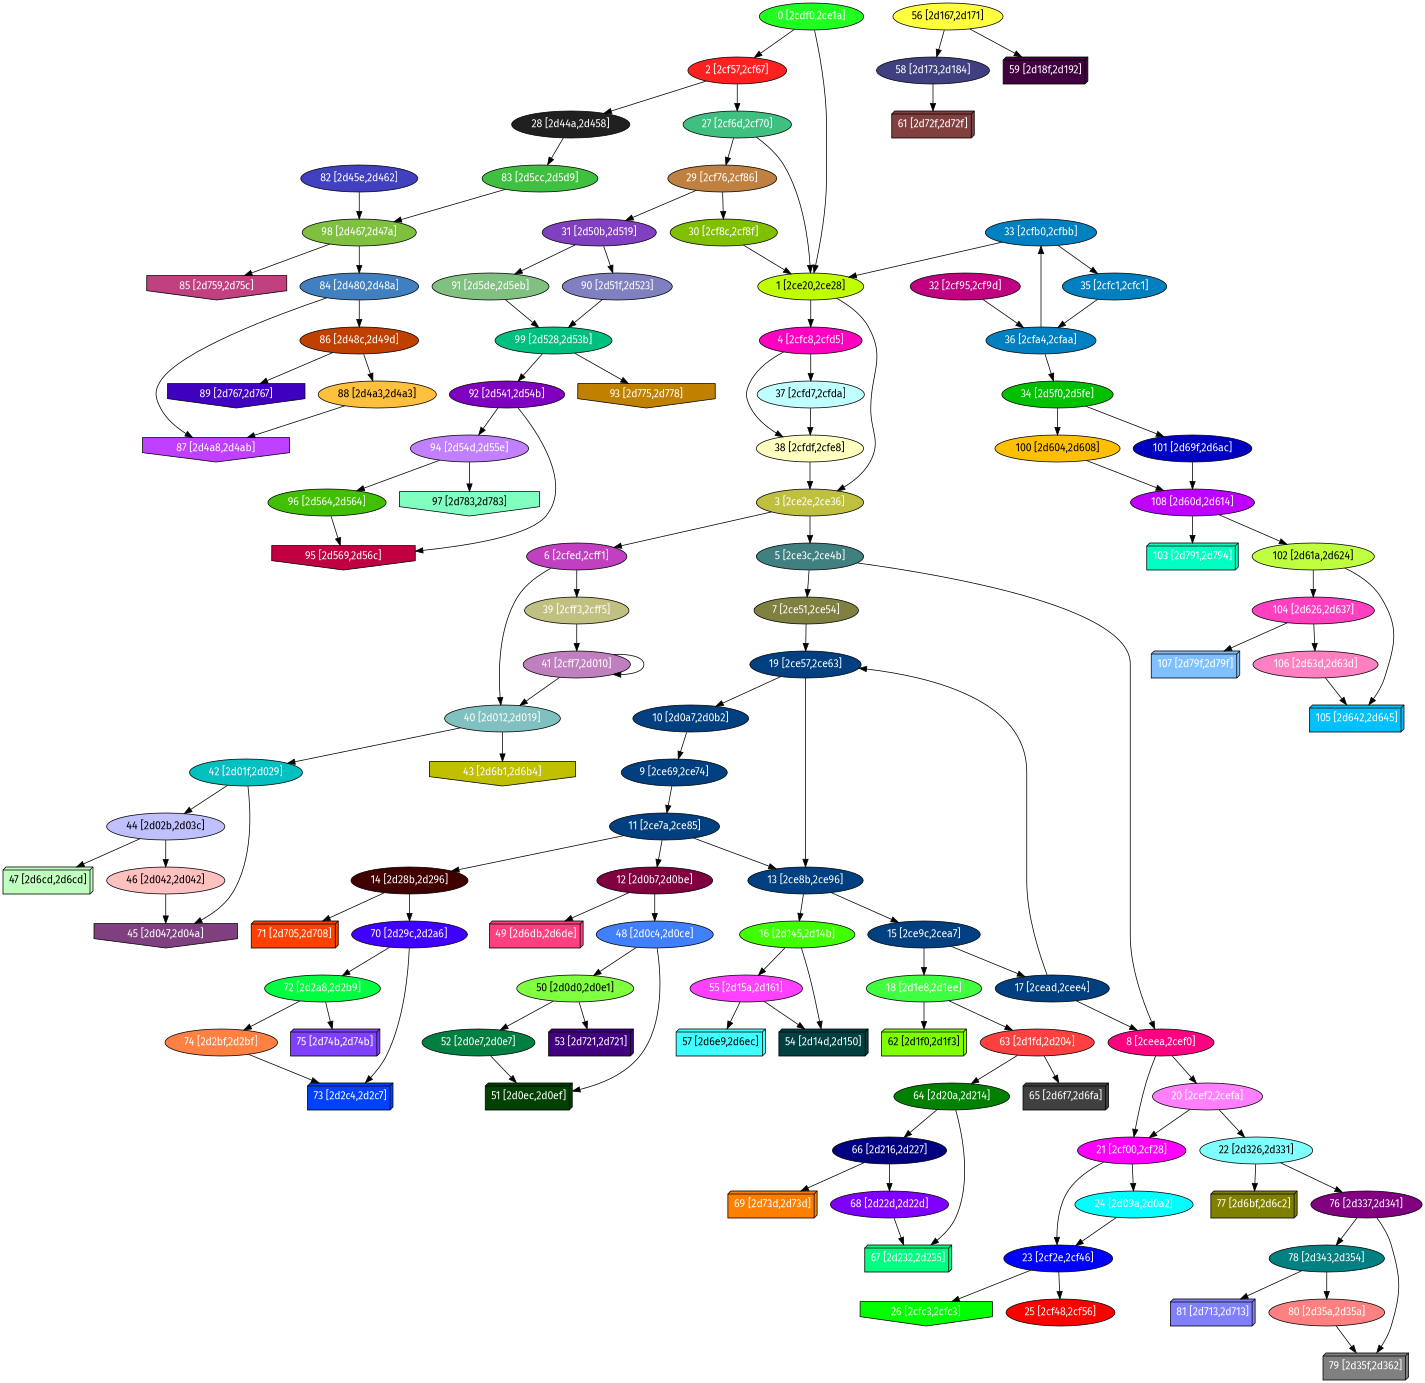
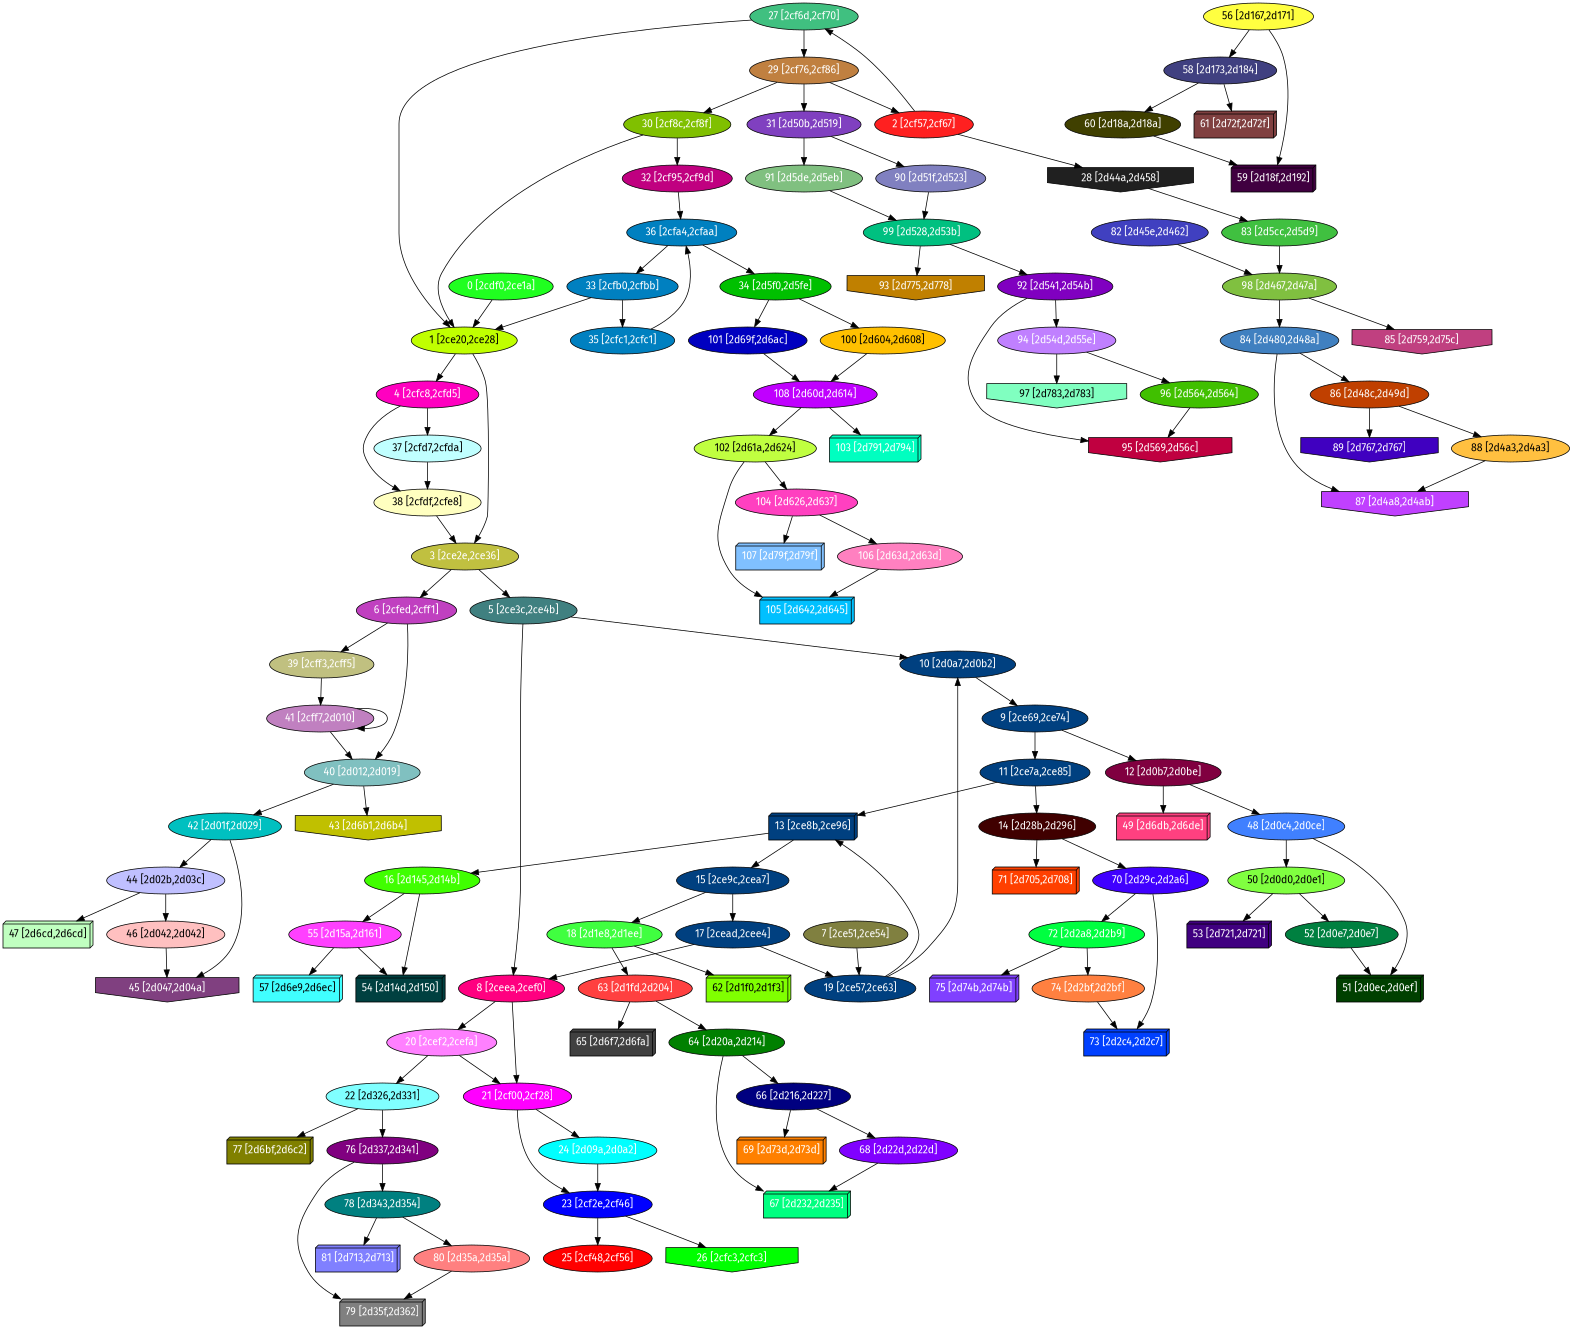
  digraph {
    fontname="Fira Sans"
    node [fillcolor="#004080" fontcolor="#ffffff" fontname="Fira Sans" shape=oval style=filled]
    edge [fontname="Fira Sans"]
    n1 [fillcolor="#20FF20" label="0 [2cdf0,2ce1a]"]
    n2 [fillcolor="#C0FF00" fontcolor="#000000" label="1 [2ce20,2ce28]"]
    n3 [fillcolor="#FF2020" label="2 [2cf57,2cf67]"]
    n4 [fillcolor="#C0C040" label="3 [2ce2e,2ce36]"]
    n5 [fillcolor="#FF00C0" label="4 [2cfc8,2cfd5]"]
    n6 [fillcolor="#40C080" label="27 [2cf6d,2cf70]"]
-   n7 [fillcolor="#202020" label="28 [2d44a,2d458]"]
+   n7 [fillcolor="#202020" label="28 [2d44a,2d458]" shape=invhouse]
    n8 [fillcolor="#408080" label="5 [2ce3c,2ce4b]"]
    n9 [fillcolor="#C040C0" label="6 [2cfed,2cff1]"]
    n10 [fillcolor="#C0FFFF" fontcolor="#000000" label="37 [2cfd7,2cfda]"]
    n11 [fillcolor="#FFFFC0" fontcolor="#000000" label="38 [2cfdf,2cfe8]"]
    n12 [fillcolor="#C08040" label="29 [2cf76,2cf86]"]
    n13 [fillcolor="#40C040" label="83 [2d5cc,2d5d9]"]
    n14 [fillcolor="#808040" label="7 [2ce51,2ce54]"]
    n15 [fillcolor="#FF0080" label="8 [2ceea,2cef0]"]
    n16 [fillcolor="#C0C080" label="39 [2cff3,2cff5]"]
    n17 [fillcolor="#80C0C0" label="40 [2d012,2d019]"]
    n18 [label="19 [2ce57,2ce63]"]
    n19 [fillcolor="#FF80FF" label="20 [2cef2,2cefa]"]
    n20 [fillcolor="#FF00FF" label="21 [2cf00,2cf28]"]
    n21 [fillcolor="#C080C0" label="41 [2cff7,2d010]"]
    n22 [fillcolor="#00C0C0" label="42 [2d01f,2d029]"]
    n23 [fillcolor="#C0C000" label="43 [2d6b1,2d6b4]" shape=invhouse]
    n24 [label="10 [2d0a7,2d0b2]"]
-   n25 [label="13 [2ce8b,2ce96]"]
+   n25 [label="13 [2ce8b,2ce96]" shape=box3d]
    n26 [fillcolor="#80FFFF" fontcolor="#000000" label="22 [2d326,2d331]"]
    n27 [fillcolor="#0000FF" label="23 [2cf2e,2cf46]"]
    n28 [fillcolor="#00FFFF" label="24 [2d09a,2d0a2]"]
    n29 [label="9 [2ce69,2ce74]"]
    n30 [label="11 [2ce7a,2ce85]"]
    n31 [fillcolor="#800040" label="12 [2d0b7,2d0be]"]
    n32 [fillcolor="#400000" label="14 [2d28b,2d296]"]
    n33 [fillcolor="#4080FF" label="48 [2d0c4,2d0ce]"]
    n34 [fillcolor="#FF4080" label="49 [2d6db,2d6de]" shape=box3d]
    n35 [label="15 [2ce9c,2cea7]"]
    n36 [fillcolor="#40FF00" label="16 [2d145,2d14b]"]
    n37 [fillcolor="#4000FF" label="70 [2d29c,2d2a6]"]
    n38 [fillcolor="#FF4000" label="71 [2d705,2d708]" shape=box3d]
    n39 [fillcolor="#80FF40" fontcolor="#000000" label="50 [2d0d0,2d0e1]"]
    n40 [fillcolor="#004000" label="51 [2d0ec,2d0ef]" shape=box3d]
    n41 [label="17 [2cead,2cee4]"]
    n42 [fillcolor="#40FF40" label="18 [2d1e8,2d1ee]"]
    n43 [fillcolor="#004040" label="54 [2d14d,2d150]" shape=box3d]
    n44 [fillcolor="#FF40FF" label="55 [2d15a,2d161]"]
    n45 [fillcolor="#00FF40" label="72 [2d2a8,2d2b9]"]
    n46 [fillcolor="#0040FF" label="73 [2d2c4,2d2c7]" shape=box3d]
    n47 [fillcolor="#80FF00" fontcolor="#000000" label="62 [2d1f0,2d1f3]" shape=box3d]
    n48 [fillcolor="#FF4040" label="63 [2d1fd,2d204]"]
    n49 [fillcolor="#40FFFF" fontcolor="#000000" label="57 [2d6e9,2d6ec]" shape=box3d]
    n50 [fillcolor="#008000" label="64 [2d20a,2d214]"]
    n51 [fillcolor="#404040" label="65 [2d6f7,2d6fa]" shape=box3d]
    n52 [fillcolor="#800080" label="76 [2d337,2d341]"]
    n53 [fillcolor="#808000" label="77 [2d6bf,2d6c2]" shape=box3d]
    n54 [fillcolor="#FF0000" label="25 [2cf48,2cf56]"]
    n55 [fillcolor="#00FF00" label="26 [2cfc3,2cfc3]" shape=invhouse]
    n56 [fillcolor="#008080" label="78 [2d343,2d354]"]
    n57 [fillcolor="#808080" label="79 [2d35f,2d362]" shape=box3d]
    n58 [fillcolor="#80C000" label="30 [2cf8c,2cf8f]"]
    n59 [fillcolor="#8040C0" label="31 [2d50b,2d519]"]
    n60 [fillcolor="#4040C0" label="82 [2d45e,2d462]"]
    n61 [fillcolor="#80C040" label="98 [2d467,2d47a]"]
    n62 [fillcolor="#C00080" label="32 [2cf95,2cf9d]"]
    n63 [fillcolor="#8080C0" label="90 [2d51f,2d523]"]
    n64 [fillcolor="#80C080" label="91 [2d5de,2d5eb]"]
    n65 [fillcolor="#0080C0" label="36 [2cfa4,2cfaa]"]
    n66 [fillcolor="#00C080" label="99 [2d528,2d53b]"]
    n67 [fillcolor="#0080C0" label="33 [2cfb0,2cfbb]"]
    n68 [fillcolor="#00C000" label="34 [2d5f0,2d5fe]"]
    n69 [fillcolor="#0080C0" label="35 [2cfc1,2cfc1]"]
    n70 [fillcolor="#FFC000" fontcolor="#000000" label="100 [2d604,2d608]"]
    n71 [fillcolor="#0000C0" label="101 [2d69f,2d6ac]"]
    n72 [fillcolor="#C000FF" label="108 [2d60d,2d614]"]
    n73 [fillcolor="#C0C0FF" fontcolor="#000000" label="44 [2d02b,2d03c]"]
    n74 [fillcolor="#804080" label="45 [2d047,2d04a]" shape=invhouse]
    n75 [fillcolor="#FFC0C0" fontcolor="#000000" label="46 [2d042,2d042]"]
    n76 [fillcolor="#C0FFC0" fontcolor="#000000" label="47 [2d6cd,2d6cd]" shape=box3d]
    n77 [fillcolor="#008040" label="52 [2d0e7,2d0e7]"]
    n78 [fillcolor="#400080" label="53 [2d721,2d721]" shape=box3d]
    n79 [fillcolor="#FFFF40" fontcolor="#000000" label="56 [2d167,2d171]"]
    n80 [fillcolor="#404080" label="58 [2d173,2d184]"]
    n81 [fillcolor="#400040" label="59 [2d18f,2d192]" shape=box3d]
+   n82 [fillcolor="#404000" label="60 [2d18a,2d18a]"]
    n83 [fillcolor="#804040" label="61 [2d72f,2d72f]" shape=box3d]
    n84 [fillcolor="#000080" label="66 [2d216,2d227]"]
    n85 [fillcolor="#00FF80" label="67 [2d232,2d235]" shape=box3d]
    n86 [fillcolor="#8000FF" label="68 [2d22d,2d22d]"]
    n87 [fillcolor="#FF8000" label="69 [2d73d,2d73d]" shape=box3d]
    n88 [fillcolor="#FF8040" label="74 [2d2bf,2d2bf]"]
    n89 [fillcolor="#8040FF" label="75 [2d74b,2d74b]" shape=box3d]
    n90 [fillcolor="#FF8080" label="80 [2d35a,2d35a]"]
    n91 [fillcolor="#8080FF" label="81 [2d713,2d713]" shape=box3d]
    n92 [fillcolor="#4080C0" label="84 [2d480,2d48a]"]
    n93 [fillcolor="#C04080" label="85 [2d759,2d75c]" shape=invhouse]
    n94 [fillcolor="#C04000" label="86 [2d48c,2d49d]"]
    n95 [fillcolor="#C040FF" label="87 [2d4a8,2d4ab]" shape=invhouse]
    n96 [fillcolor="#FFC040" fontcolor="#000000" label="88 [2d4a3,2d4a3]"]
    n97 [fillcolor="#4000C0" label="89 [2d767,2d767]" shape=invhouse]
    n98 [fillcolor="#8000C0" label="92 [2d541,2d54b]"]
    n99 [fillcolor="#C08000" label="93 [2d775,2d778]" shape=invhouse]
    n100 [fillcolor="#C080FF" label="94 [2d54d,2d55e]"]
    n101 [fillcolor="#C00040" label="95 [2d569,2d56c]" shape=invhouse]
    n102 [fillcolor="#40C000" label="96 [2d564,2d564]"]
    n103 [fillcolor="#80FFC0" fontcolor="#000000" label="97 [2d783,2d783]" shape=invhouse]
    n104 [fillcolor="#C0FF40" fontcolor="#000000" label="102 [2d61a,2d624]"]
    n105 [fillcolor="#00FFC0" label="103 [2d791,2d794]" shape=box3d]
    n106 [fillcolor="#FF40C0" label="104 [2d626,2d637]"]
    n107 [fillcolor="#00C0FF" label="105 [2d642,2d645]" shape=box3d]
    n108 [fillcolor="#FF80C0" label="106 [2d63d,2d63d]"]
    n109 [fillcolor="#80C0FF" label="107 [2d79f,2d79f]" shape=box3d]
    n1 -> n2
-   n1 -> n3
+   n12 -> n3
    n2 -> n4
    n2 -> n5
    n3 -> n6
    n3 -> n7
    n4 -> n8
    n4 -> n9
    n5 -> n10
    n5 -> n11
    n6 -> n2
    n6 -> n12
    n7 -> n13
-   n8 -> n14
+   n8 -> n24
    n8 -> n15
    n9 -> n16
    n9 -> n17
    n10 -> n11
    n11 -> n4
    n12 -> n58
    n12 -> n59
    n13 -> n61
    n14 -> n18
    n15 -> n19
    n15 -> n20
    n16 -> n21
    n17 -> n22
    n17 -> n23
    n18 -> n24
    n18 -> n25
    n19 -> n20
    n19 -> n26
    n20 -> n27
    n20 -> n28
    n21 -> n17
    n21 -> n21
    n22 -> n73
    n22 -> n74
    n24 -> n29
    n25 -> n35
    n25 -> n36
    n26 -> n52
    n26 -> n53
    n27 -> n54
    n27 -> n55
    n28 -> n27
    n29 -> n30
-   n30 -> n31
+   n29 -> n31
    n30 -> n25
    n30 -> n32
    n31 -> n33
    n31 -> n34
    n32 -> n37
    n32 -> n38
    n33 -> n39
    n33 -> n40
    n35 -> n41
    n35 -> n42
    n36 -> n43
    n36 -> n44
    n37 -> n45
    n37 -> n46
    n39 -> n77
    n39 -> n78
    n41 -> n15
    n41 -> n18
    n42 -> n47
    n42 -> n48
    n44 -> n43
    n44 -> n49
    n45 -> n88
    n45 -> n89
    n48 -> n50
    n48 -> n51
    n50 -> n84
    n50 -> n85
    n52 -> n56
    n52 -> n57
    n56 -> n90
    n56 -> n91
    n58 -> n2
+   n58 -> n62
    n59 -> n63
    n59 -> n64
    n60 -> n61
    n61 -> n92
    n61 -> n93
    n62 -> n65
    n63 -> n66
    n64 -> n66
    n65 -> n67
    n65 -> n68
    n66 -> n98
    n66 -> n99
    n67 -> n2
    n67 -> n69
    n68 -> n70
    n68 -> n71
    n69 -> n65
    n70 -> n72
    n71 -> n72
    n72 -> n104
    n72 -> n105
    n73 -> n75
    n73 -> n76
    n75 -> n74
    n77 -> n40
    n79 -> n80
    n79 -> n81
+   n80 -> n82
    n80 -> n83
+   n82 -> n81
    n84 -> n86
    n84 -> n87
    n86 -> n85
    n88 -> n46
    n90 -> n57
    n92 -> n94
    n92 -> n95
    n94 -> n96
    n94 -> n97
    n96 -> n95
    n98 -> n100
    n98 -> n101
    n100 -> n102
    n100 -> n103
    n102 -> n101
    n104 -> n106
    n104 -> n107
    n106 -> n108
    n106 -> n109
    n108 -> n107
  }
